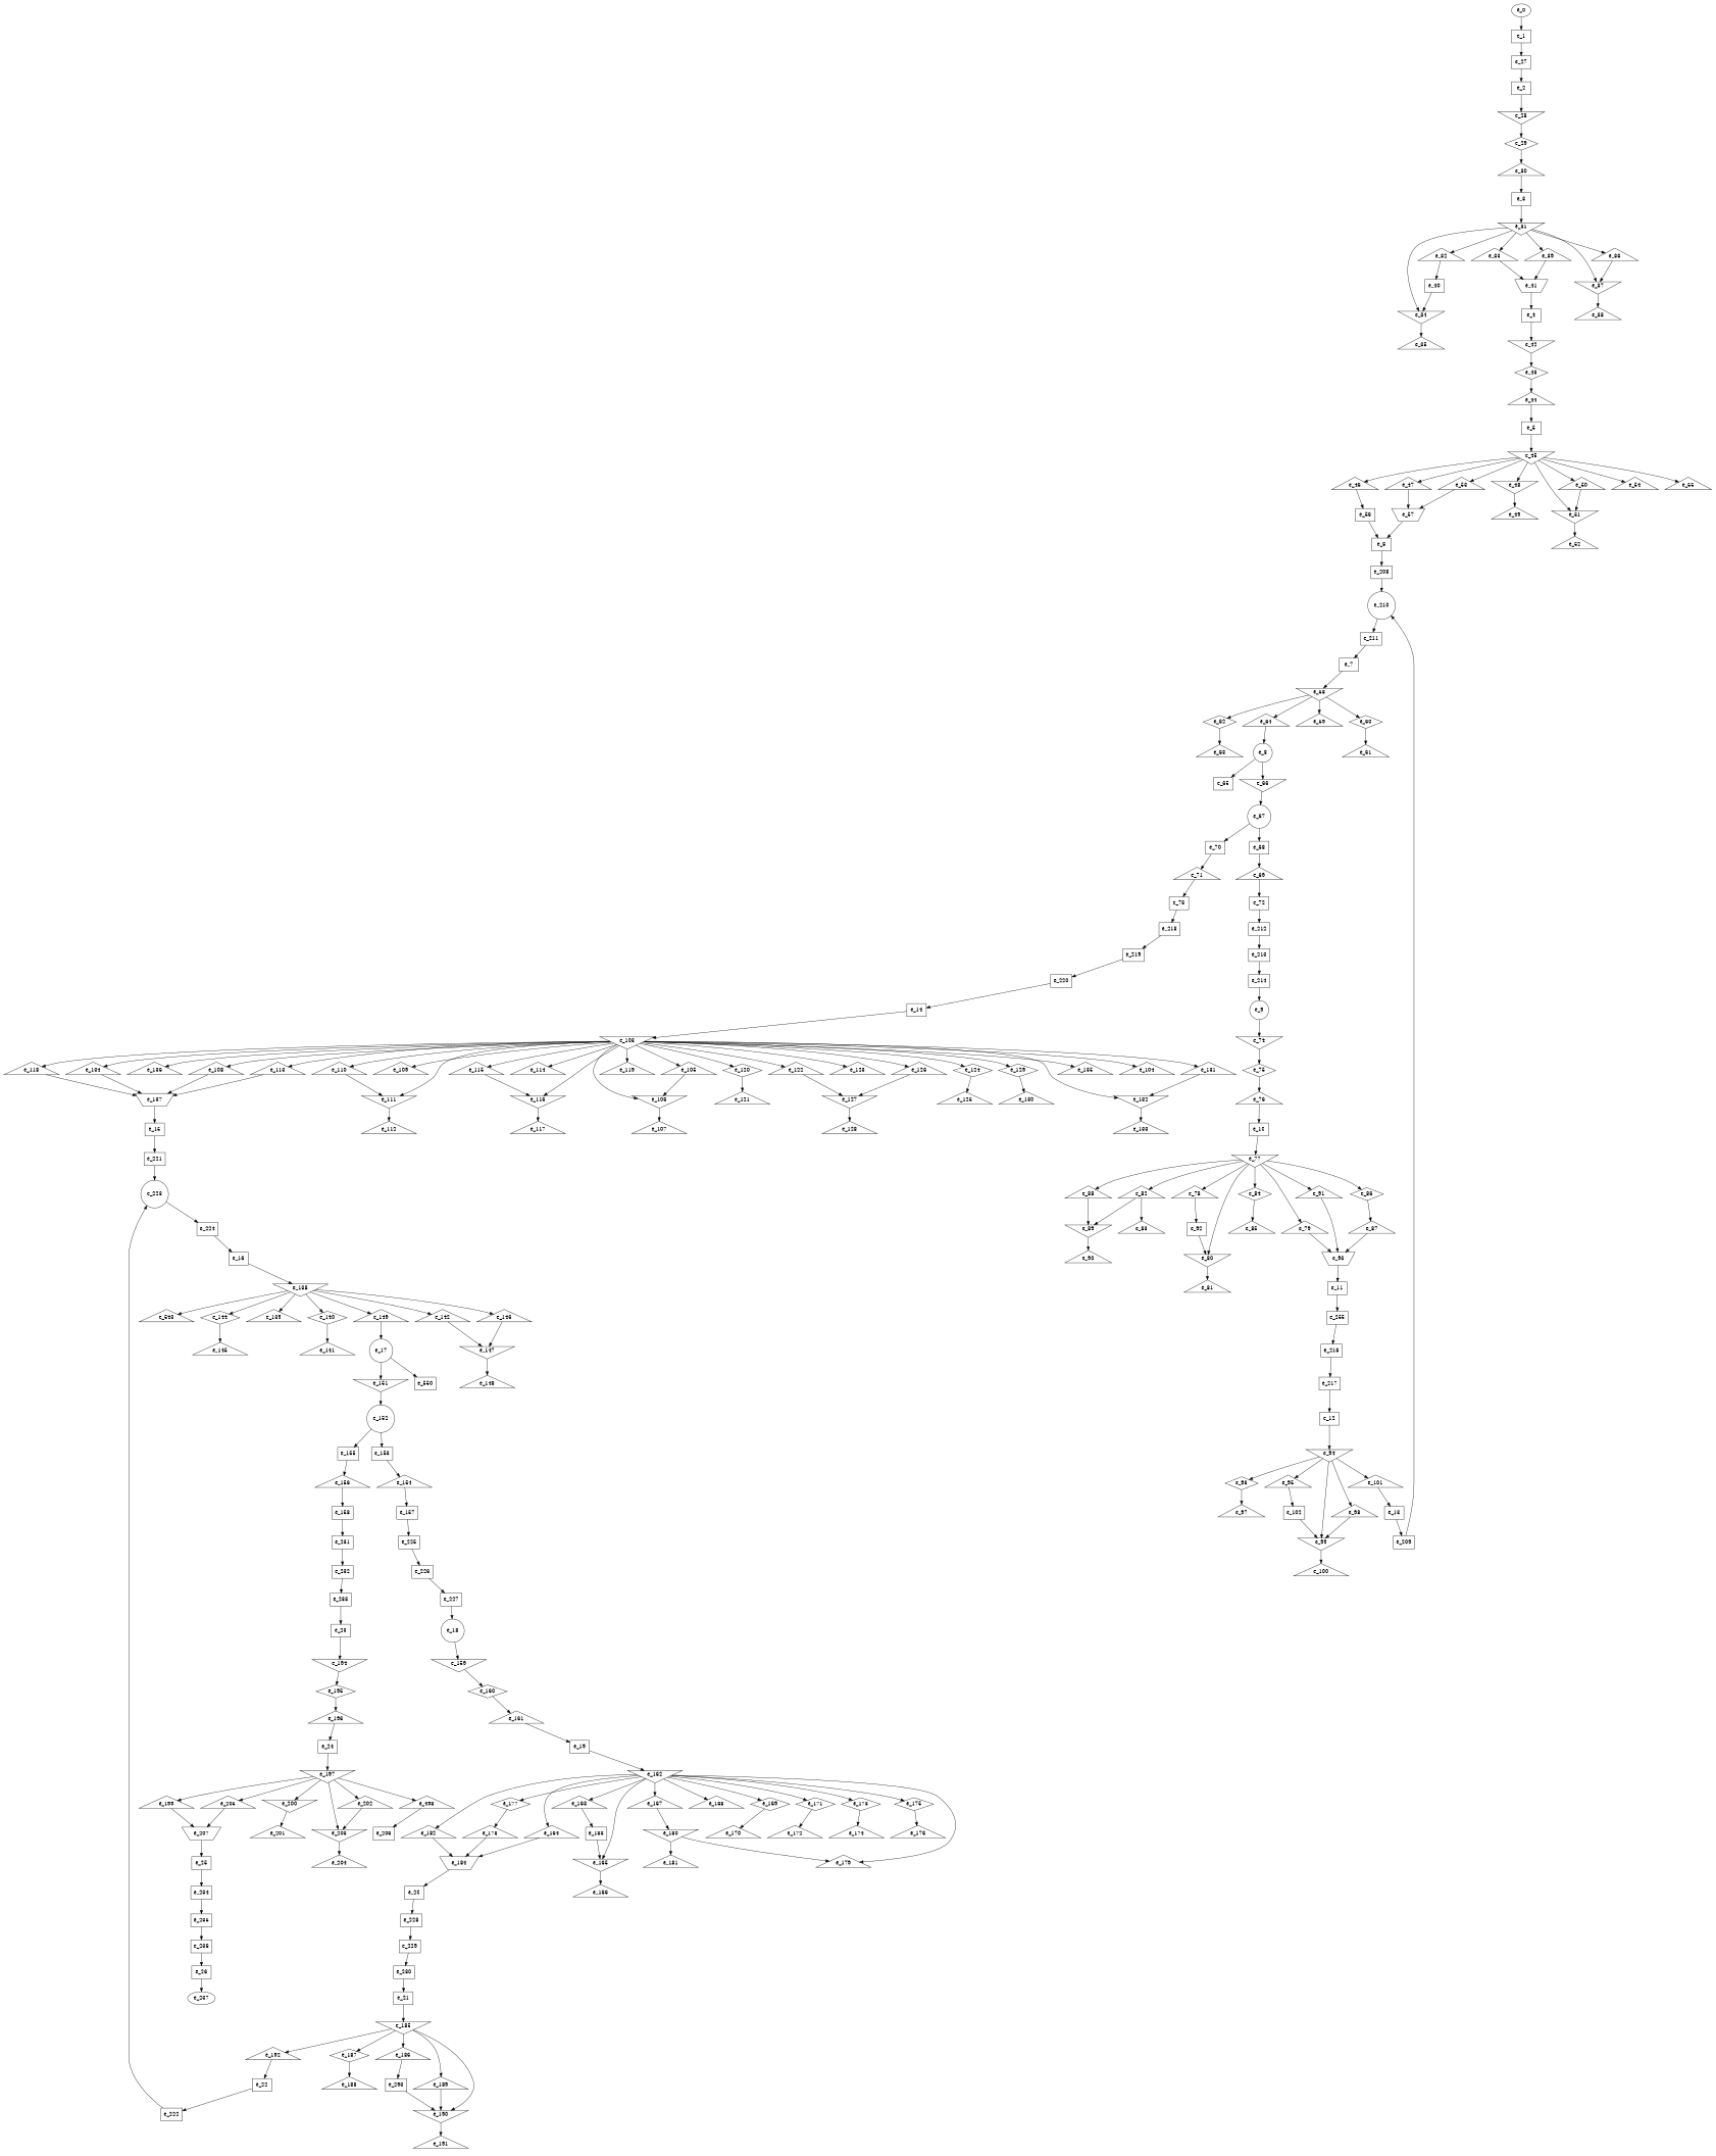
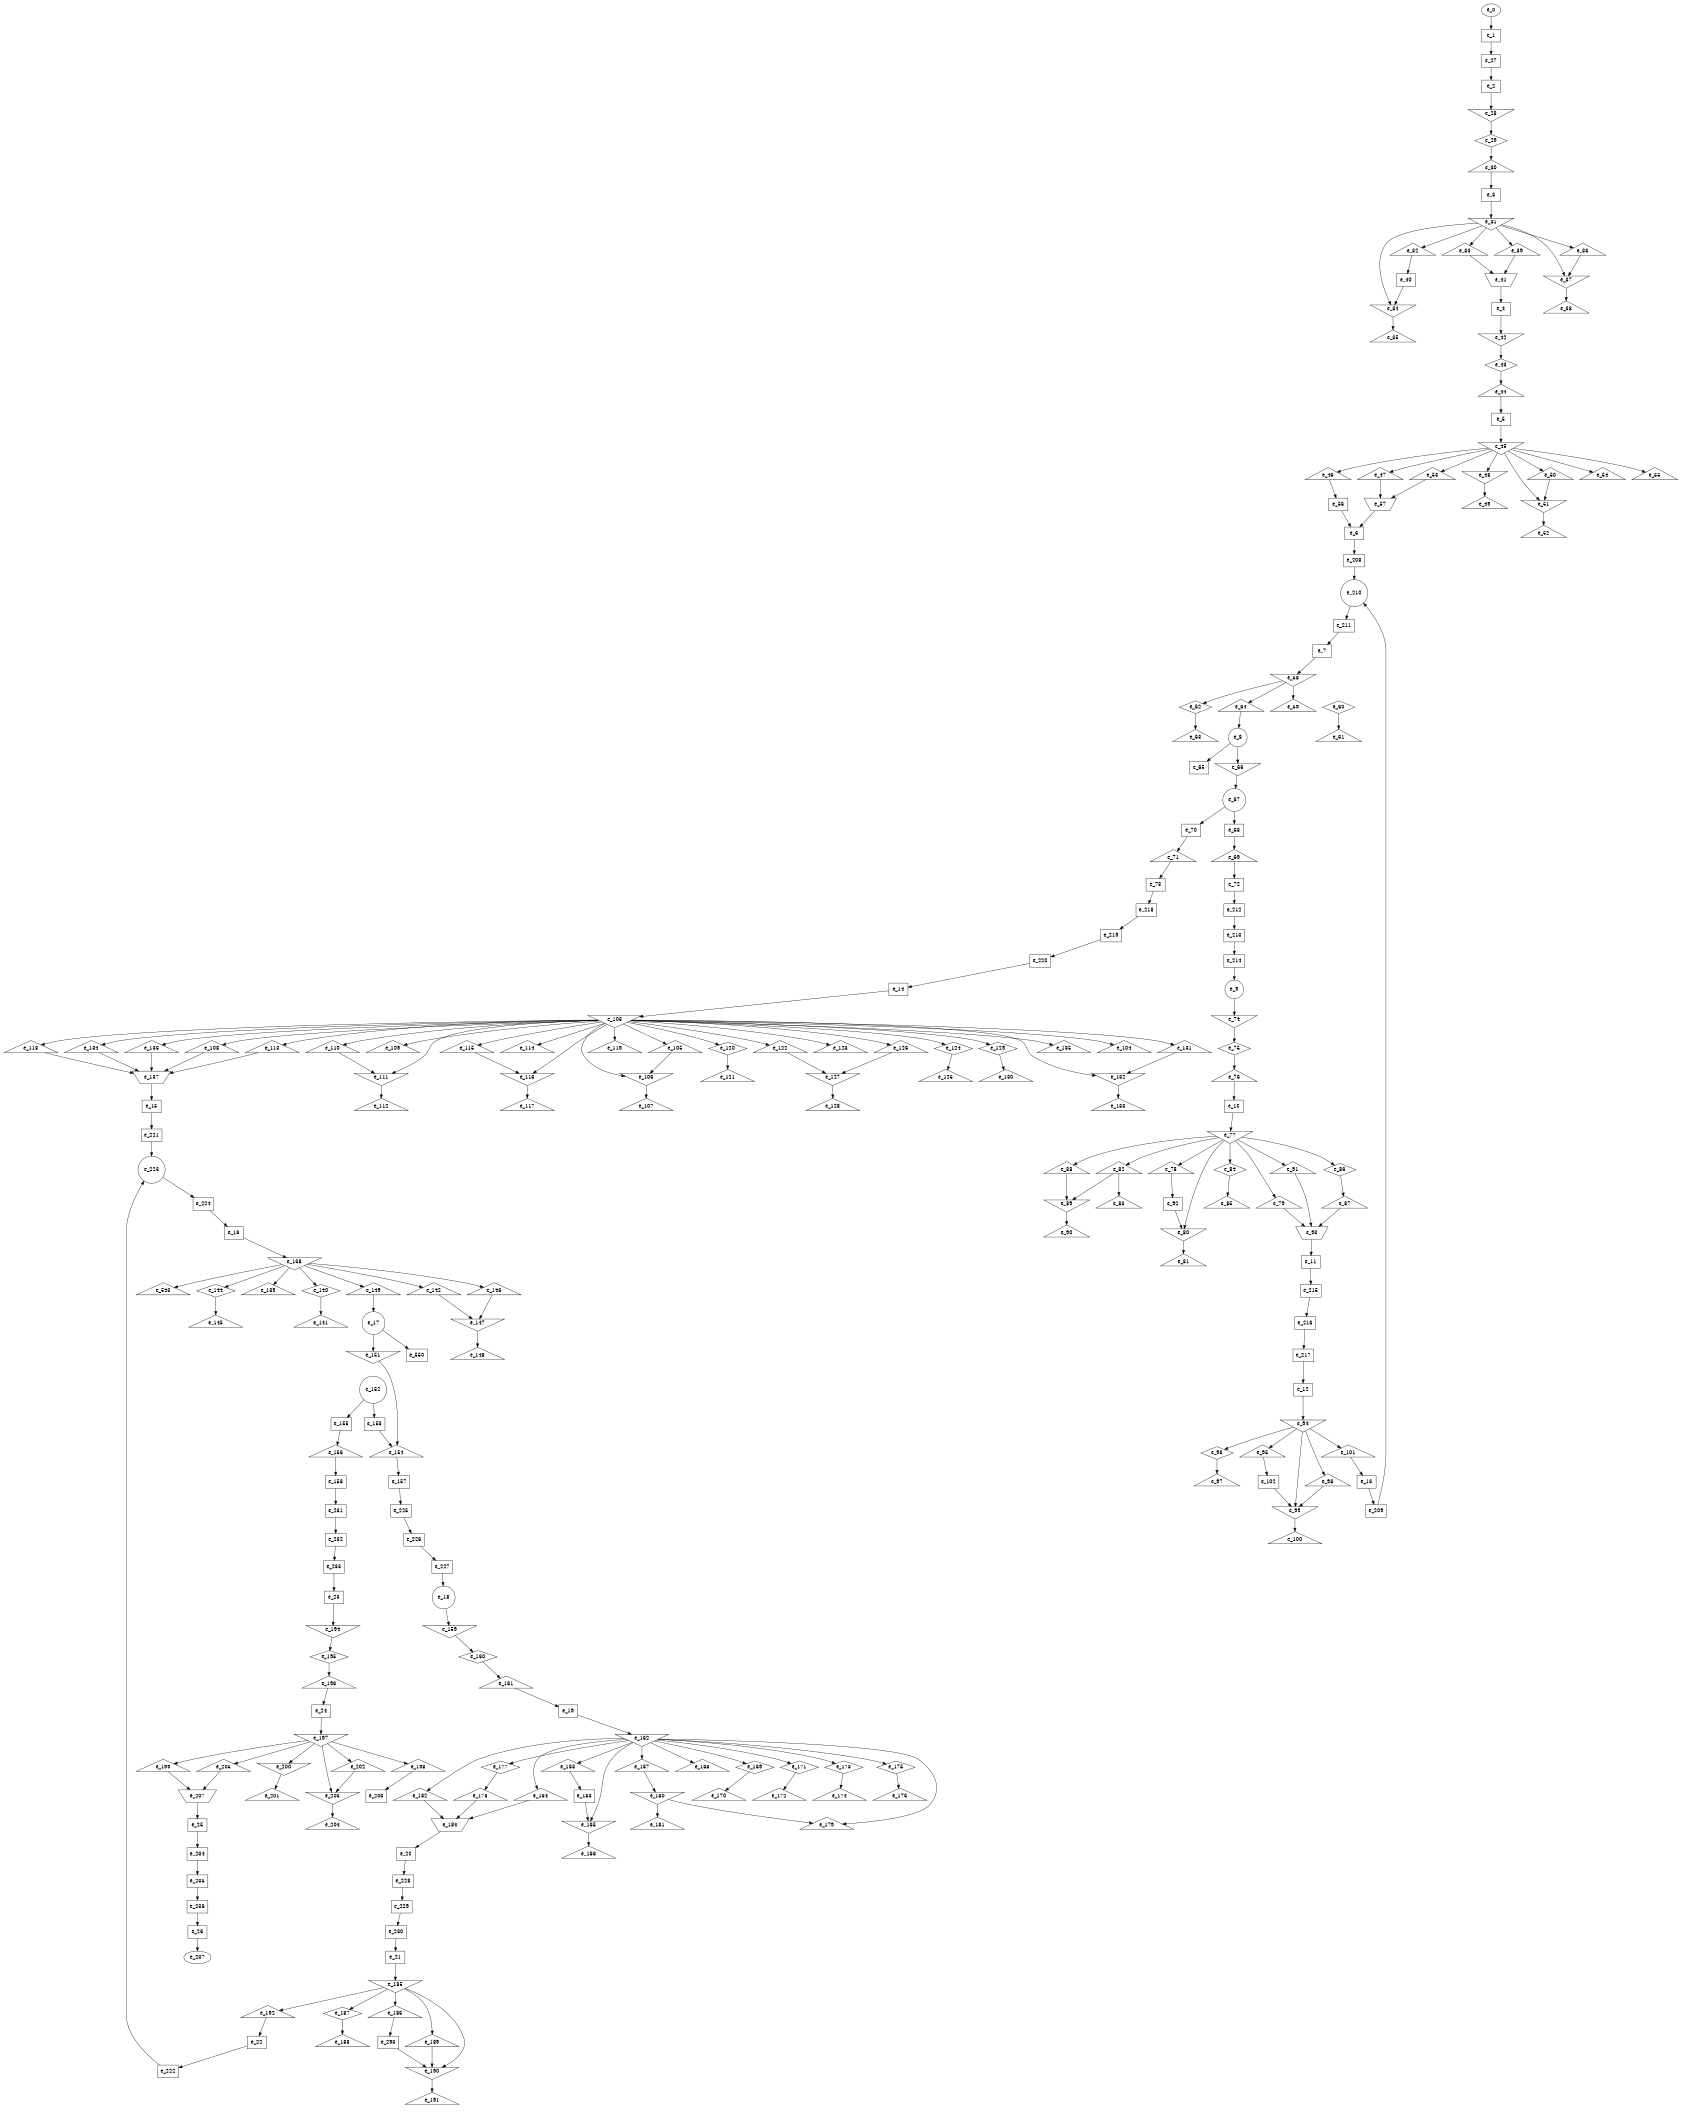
  digraph {
    node [shape=triangle]
    e_1 [shape=dot]
    e_27 [shape=dot]
    e_0 [shape=""]
    e_2 [shape=dot]
    e_28 [shape=invtriangle]
    e_29 [shape=diamond]
    e_3 [shape=dot]
    e_31 [shape=invtriangle]
    e_32
    e_33
    e_34 [shape=invtriangle]
    e_36
    e_37 [shape=invtriangle]
    e_39
    e_4 [shape=dot]
    e_42 [shape=invtriangle]
    e_43 [shape=diamond]
    e_5 [shape=dot]
    e_45 [shape=invtriangle]
    e_46
    e_47
    e_48 [shape=invtriangle]
    e_50
    e_51 [shape=invtriangle]
    e_53
    e_54
    e_55
    e_6 [shape=dot]
    e_208 [shape=dot]
    e_210 [shape=circle]
    e_7 [shape=dot]
    e_58 [shape=invtriangle]
    e_59
    e_60 [shape=diamond]
    e_62 [shape=diamond]
    e_64
    e_8 [shape=circle]
    e_65 [shape=dot]
    e_66 [shape=invtriangle]
    e_67 [shape=circle]
    e_9 [shape=circle]
    e_74 [shape=invtriangle]
    e_75 [shape=diamond]
    e_10 [shape=dot]
    e_77 [shape=invtriangle]
    e_78
    e_79
    e_80 [shape=invtriangle]
    e_82
    e_84 [shape=diamond]
    e_86 [shape=diamond]
    e_88
    e_91
    e_11 [shape=dot]
-   e_215 [shape=dot label=e_255]
+   e_215 [shape=dot]
    e_216 [shape=dot]
    e_12 [shape=dot]
    e_94 [shape=invtriangle]
    e_95
    e_96 [shape=diamond]
    e_98
    e_99 [shape=invtriangle]
    e_101
    e_13 [shape=dot]
    e_209 [shape=dot]
    e_14 [shape=dot]
    e_103 [shape=invtriangle]
    e_104
    e_105
    e_106 [shape=invtriangle]
    e_108
    e_109
    e_110
    e_111 [shape=invtriangle]
    e_113
    e_114
    e_115
    e_116 [shape=invtriangle]
    e_118
    e_119
    e_120 [shape=diamond]
    e_122
    e_123
    e_124 [shape=diamond]
    e_126
    e_129 [shape=diamond]
    e_131
    e_132 [shape=invtriangle]
    e_134
    e_135
    e_136
    e_15 [shape=dot]
    e_221 [shape=dot]
    e_223 [shape=circle]
    e_16 [shape=dot]
    e_138 [shape=invtriangle]
    e_139
    e_140 [shape=diamond]
    e_142
    n100 [label=e_543]
    e_144 [shape=diamond]
    e_146
    e_149
    e_17 [shape=circle]
    n105 [label=e_550 shape=dot]
    e_151 [shape=invtriangle]
    e_152 [shape=circle]
    e_18 [shape=circle]
    e_159 [shape=invtriangle]
    e_160 [shape=diamond]
    e_19 [shape=dot]
    e_162 [shape=invtriangle]
    e_163
    e_164
    e_165 [shape=invtriangle]
    e_167
    e_168
    e_169 [shape=diamond]
    e_171 [shape=diamond]
    e_173 [shape=diamond]
    e_175 [shape=diamond]
    e_177 [shape=diamond]
    e_179
    e_182
    e_20 [shape=dot]
    e_228 [shape=dot]
    e_229 [shape=dot]
    e_21 [shape=dot]
    e_185 [shape=invtriangle]
    e_186
    e_187 [shape=diamond]
    e_189
    e_190 [shape=invtriangle]
    e_192
    e_22 [shape=dot]
    e_222 [shape=dot]
    e_23 [shape=dot]
    e_194 [shape=invtriangle]
    e_195 [shape=diamond]
    e_24 [shape=dot]
    e_197 [shape=invtriangle]
-   e_198 [label=e_498]
+   e_198
    e_199
    e_200 [shape=invtriangle]
    e_202
    e_203 [shape=invtriangle]
    e_205
    e_25 [shape=dot]
    e_234 [shape=dot]
    e_235 [shape=dot]
    e_26 [shape=dot]
    e_237 [shape=""]
    e_30
    e_40 [shape=dot]
    e_41 [shape=invtrapezium]
    e_35
    e_38
    e_44
    e_56 [shape=dot]
    e_57 [shape=invtrapezium]
    e_49
    e_52
    e_61
    e_63
    e_68 [shape=dot]
    e_70 [shape=dot]
    e_69
    e_71
    e_72 [shape=dot]
    e_212 [shape=dot]
    e_73 [shape=dot]
    e_218 [shape=dot]
    e_213 [shape=dot]
    e_219 [shape=dot]
    e_76
    e_92 [shape=dot]
    e_93 [shape=invtrapezium]
    e_81
    e_83
    e_89 [shape=invtriangle]
    e_85
    e_87
    e_90
    e_102 [shape=dot]
    e_97
    e_100
    e_107
    e_137 [shape=invtrapezium]
    e_112
    e_117
    e_121
    e_127 [shape=invtriangle]
    e_125
    e_130
    e_133
    e_128
    e_141
    e_147 [shape=invtriangle]
    e_145
    e_148
    e_153 [shape=dot]
    e_155 [shape=dot]
    e_154
    e_156
    e_157 [shape=dot]
    e_225 [shape=dot]
    e_158 [shape=dot]
    e_231 [shape=dot]
    e_226 [shape=dot]
    e_232 [shape=dot]
    e_161
    e_183 [shape=dot]
    e_184 [shape=invtrapezium]
    e_166
    e_180 [shape=invtriangle]
    e_170
    e_172
    e_174
    e_176
    e_178
    e_181
    n222 [label=e_293 shape=dot]
    e_188
    e_191
    e_196
    e_206 [shape=dot]
    e_207 [shape=invtrapezium]
    e_201
    e_204
    e_211 [shape=dot]
    e_214 [shape=dot]
    e_217 [shape=dot]
    e_220 [shape=dot]
    e_224 [shape=dot]
    e_227 [shape=dot]
    e_230 [shape=dot]
    e_233 [shape=dot]
    e_236 [shape=dot]
    e_1 -> e_27
    e_27 -> e_2
    e_0 -> e_1
    e_2 -> e_28
    e_28 -> e_29
    e_29 -> e_30
    e_3 -> e_31
    e_31 -> e_32
    e_31 -> e_33
    e_31 -> e_34
    e_31 -> e_36
    e_31 -> e_37
    e_31 -> e_39
    e_32 -> e_40
    e_33 -> e_41
    e_34 -> e_35
    e_36 -> e_37
    e_37 -> e_38
    e_39 -> e_41
    e_4 -> e_42
    e_42 -> e_43
    e_43 -> e_44
    e_5 -> e_45
    e_45 -> e_46
    e_45 -> e_47
    e_45 -> e_48
    e_45 -> e_50
    e_45 -> e_51
    e_45 -> e_53
    e_45 -> e_54
    e_45 -> e_55
    e_46 -> e_56
    e_47 -> e_57
    e_48 -> e_49
    e_50 -> e_51
    e_51 -> e_52
    e_53 -> e_57
    e_6 -> e_208
    e_208 -> e_210
    e_210 -> e_211
    e_7 -> e_58
    e_58 -> e_59
-   e_58 -> e_60
    e_58 -> e_62
    e_58 -> e_64
    e_60 -> e_61
    e_62 -> e_63
    e_64 -> e_8
    e_8 -> e_65
    e_8 -> e_66
    e_66 -> e_67
    e_67 -> e_68
    e_67 -> e_70
    e_9 -> e_74
    e_74 -> e_75
    e_75 -> e_76
    e_10 -> e_77
    e_77 -> e_78
    e_77 -> e_79
    e_77 -> e_80
    e_77 -> e_82
    e_77 -> e_84
    e_77 -> e_86
    e_77 -> e_88
    e_77 -> e_91
    e_78 -> e_92
    e_79 -> e_93
    e_80 -> e_81
    e_82 -> e_83
    e_82 -> e_89
    e_84 -> e_85
    e_86 -> e_87
    e_88 -> e_89
    e_91 -> e_93
    e_11 -> e_215
    e_215 -> e_216
    e_216 -> e_217
    e_12 -> e_94
    e_94 -> e_95
    e_94 -> e_96
    e_94 -> e_98
    e_94 -> e_99
    e_94 -> e_101
    e_95 -> e_102
    e_96 -> e_97
    e_98 -> e_99
    e_99 -> e_100
    e_101 -> e_13
    e_13 -> e_209
    e_209 -> e_210
    e_14 -> e_103
    e_103 -> e_104
    e_103 -> e_105
    e_103 -> e_106
    e_103 -> e_108
    e_103 -> e_109
    e_103 -> e_110
    e_103 -> e_111
    e_103 -> e_113
    e_103 -> e_114
    e_103 -> e_115
    e_103 -> e_116
    e_103 -> e_118
    e_103 -> e_119
    e_103 -> e_120
    e_103 -> e_122
    e_103 -> e_123
    e_103 -> e_124
    e_103 -> e_126
    e_103 -> e_129
    e_103 -> e_131
    e_103 -> e_132
    e_103 -> e_134
    e_103 -> e_135
    e_103 -> e_136
    e_105 -> e_106
    e_106 -> e_107
    e_108 -> e_137
    e_110 -> e_111
    e_111 -> e_112
    e_113 -> e_137
    e_115 -> e_116
    e_116 -> e_117
    e_118 -> e_137
    e_120 -> e_121
    e_122 -> e_127
    e_124 -> e_125
    e_126 -> e_127
    e_129 -> e_130
    e_131 -> e_132
    e_132 -> e_133
    e_134 -> e_137
+   e_136 -> e_137
    e_15 -> e_221
    e_221 -> e_223
    e_223 -> e_224
    e_16 -> e_138
    e_138 -> e_139
    e_138 -> e_140
    e_138 -> e_142
    e_138 -> n100
    e_138 -> e_144
    e_138 -> e_146
    e_138 -> e_149
    e_140 -> e_141
    e_142 -> e_147
    e_144 -> e_145
    e_146 -> e_147
    e_149 -> e_17
    e_17 -> n105
    e_17 -> e_151
-   e_151 -> e_152
+   e_151 -> e_154
    e_152 -> e_153
    e_152 -> e_155
    e_18 -> e_159
    e_159 -> e_160
    e_160 -> e_161
    e_19 -> e_162
    e_162 -> e_163
    e_162 -> e_164
    e_162 -> e_165
    e_162 -> e_167
    e_162 -> e_168
    e_162 -> e_169
    e_162 -> e_171
    e_162 -> e_173
    e_162 -> e_175
    e_162 -> e_177
    e_162 -> e_179
    e_162 -> e_182
    e_163 -> e_183
    e_164 -> e_184
    e_165 -> e_166
    e_167 -> e_180
    e_169 -> e_170
    e_171 -> e_172
    e_173 -> e_174
    e_175 -> e_176
    e_177 -> e_178
    e_182 -> e_184
    e_20 -> e_228
    e_228 -> e_229
    e_229 -> e_230
    e_21 -> e_185
    e_185 -> e_186
    e_185 -> e_187
    e_185 -> e_189
    e_185 -> e_190
    e_185 -> e_192
    e_186 -> n222
    e_187 -> e_188
    e_189 -> e_190
    e_190 -> e_191
    e_192 -> e_22
    e_22 -> e_222
    e_222 -> e_223
    e_23 -> e_194
    e_194 -> e_195
    e_195 -> e_196
    e_24 -> e_197
    e_197 -> e_198
    e_197 -> e_199
    e_197 -> e_200
    e_197 -> e_202
    e_197 -> e_203
    e_197 -> e_205
    e_198 -> e_206
    e_199 -> e_207
    e_200 -> e_201
    e_202 -> e_203
    e_203 -> e_204
    e_205 -> e_207
    e_25 -> e_234
    e_234 -> e_235
    e_235 -> e_236
    e_26 -> e_237
    e_30 -> e_3
    e_40 -> e_34
    e_41 -> e_4
    e_44 -> e_5
    e_56 -> e_6
    e_57 -> e_6
    e_68 -> e_69
    e_70 -> e_71
    e_69 -> e_72
    e_71 -> e_73
    e_72 -> e_212
    e_212 -> e_213
    e_73 -> e_218
    e_218 -> e_219
    e_213 -> e_214
    e_219 -> e_220
    e_76 -> e_10
    e_92 -> e_80
    e_93 -> e_11
    e_89 -> e_90
    e_87 -> e_93
    e_102 -> e_99
    e_137 -> e_15
    e_127 -> e_128
    e_147 -> e_148
    e_153 -> e_154
    e_155 -> e_156
    e_154 -> e_157
    e_156 -> e_158
    e_157 -> e_225
    e_225 -> e_226
    e_158 -> e_231
    e_231 -> e_232
    e_226 -> e_227
    e_232 -> e_233
    e_161 -> e_19
    e_183 -> e_165
    e_184 -> e_20
    e_180 -> e_179
    e_180 -> e_181
    e_178 -> e_184
    n222 -> e_190
    e_196 -> e_24
    e_207 -> e_25
    e_211 -> e_7
    e_214 -> e_9
    e_217 -> e_12
    e_220 -> e_14
    e_224 -> e_16
    e_227 -> e_18
    e_230 -> e_21
    e_233 -> e_23
    e_236 -> e_26
  }
